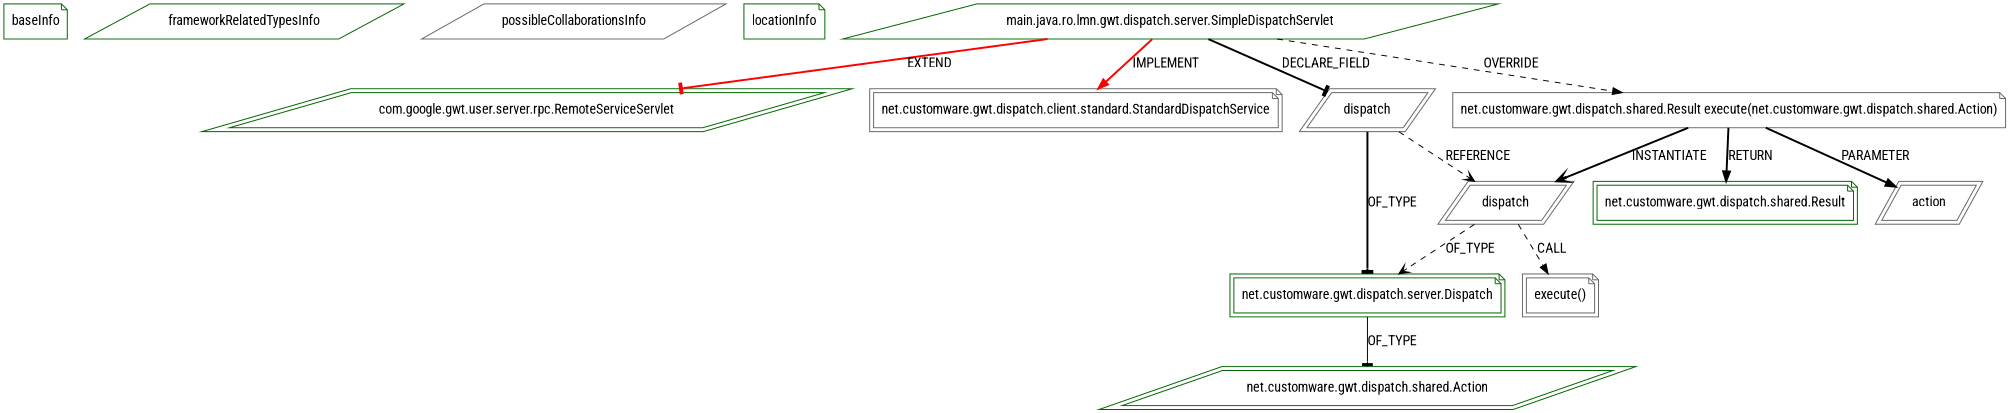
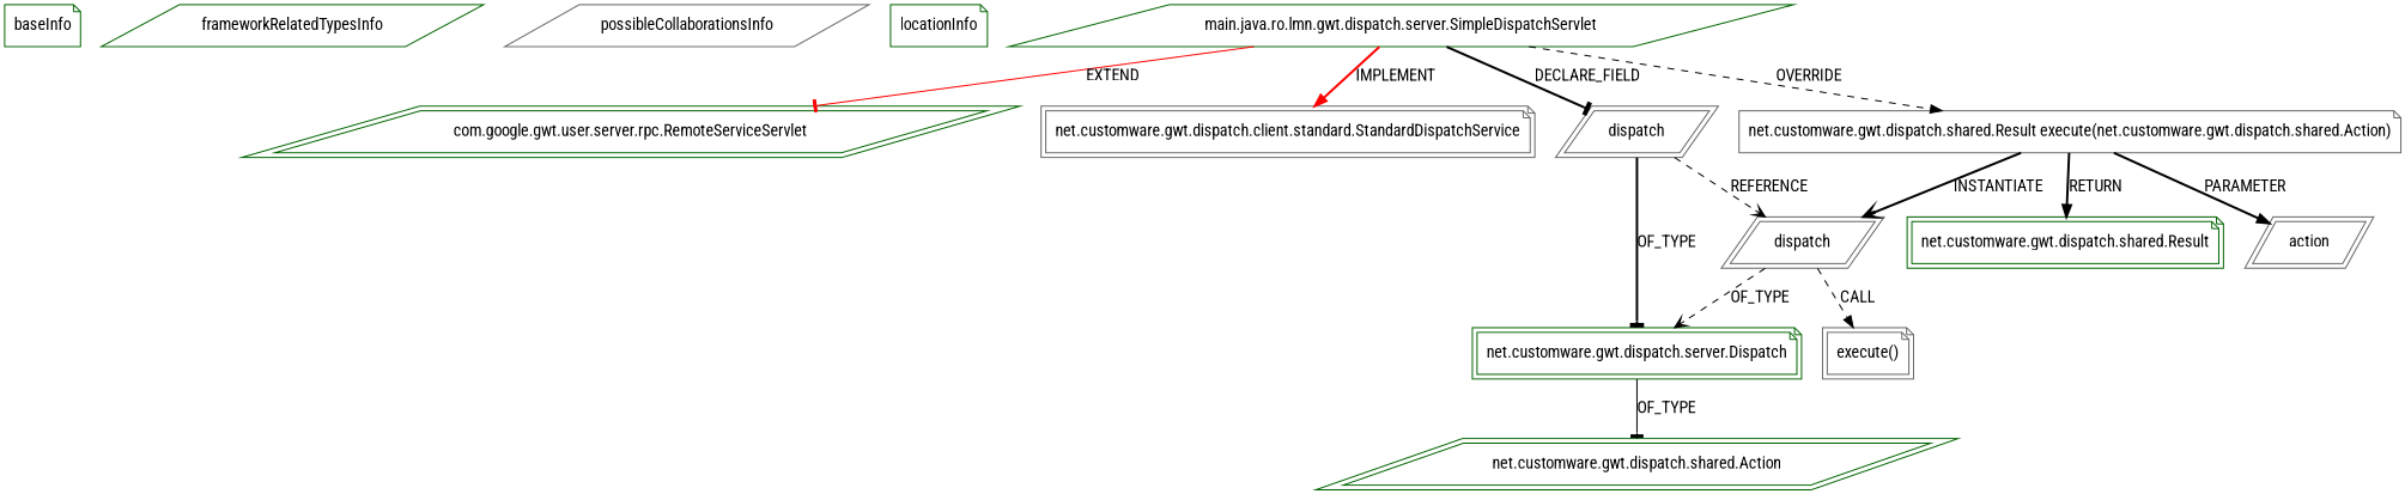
  digraph {
    fontname="Roboto Condensed"
    node [color=darkgreen fontname="Roboto Condensed" shape=parallelogram isFrameworkType=true peripheries=2]
    edge [arrowhead=normal fontname="Roboto Condensed" style=bold]
    baseInfo [category=extension_graph graphId=4431 isAnonymous=false possibleRelation=false shape=note isFrameworkType="" peripheries=""]
    frameworkRelatedTypesInfo [0="com.google.gwt.user.server.rpc.RemoteServiceServlet" 1="net.customware.gwt.dispatch.client.standard.StandardDispatchService" isFrameworkType="" peripheries=""]
    possibleCollaborationsInfo [color=gray40 isFrameworkType="" peripheries=""]
    locationInfo [contextSignature=SimpleDispatchServlet filePath="/rombert-gwt-dispatch-sample/gwt-dispatch-sample-master/dispatch-sample-manual/src/main/java/ro/lmn/gwt/dispatch/server/SimpleDispatchServlet.java" graphId=4431 projectName="rombert-gwt-dispatch-sample" shape=note isFrameworkType="" peripheries=""]
    n5 [isFrameworkType=false label="main.java.ro.lmn.gwt.dispatch.server.SimpleDispatchServlet" vertexType=ROOT_CLIENT_CLASS_DECLARATION peripheries=""]
    n6 [label="com.google.gwt.user.server.rpc.RemoteServiceServlet" vertexType=FRAMEWORK_CLASS_TYPE]
    n7 [color=gray40 label="net.customware.gwt.dispatch.client.standard.StandardDispatchService" shape=note vertexType=FRAMEWORK_INTERFACE_TYPE]
    n8 [color=gray40 label=dispatch vertexType=FIELD_DECLARATION]
    n9 [color=gray40 isFrameworkType=false label="net.customware.gwt.dispatch.shared.Result execute(net.customware.gwt.dispatch.shared.Action)" shape=note vertexType=OVERRIDING_METHOD_DECLARATION peripheries=""]
    n10 [label="net.customware.gwt.dispatch.server.Dispatch" shape=note vertexType=FRAMEWORK_INTERFACE_TYPE]
    n11 [color=gray40 label=dispatch vertexType=VARIABLE_EXPRESION]
    n12 [label="net.customware.gwt.dispatch.shared.Result" shape=note vertexType=FRAMEWORK_INTERFACE_TYPE]
    n13 [color=gray40 label=action vertexType=PARAMETER_DECLARATION]
    n14 [label="net.customware.gwt.dispatch.shared.Action" vertexType=FRAMEWORK_INTERFACE_TYPE]
    n15 [color=gray40 label="execute()" shape=note vertexType=INSIDE_CALL]
-   n5 -> n6 [arrowhead=tee color=red label=EXTEND]
+   n5 -> n6 [arrowhead=tee color=red label=EXTEND style=solid]
    n5 -> n7 [color=red label=IMPLEMENT]
    n5 -> n8 [arrowhead=tee label=DECLARE_FIELD]
    n5 -> n9 [label=OVERRIDE style=dashed]
    n8 -> n10 [arrowhead=tee label=OF_TYPE]
    n8 -> n11 [arrowhead=vee label=REFERENCE style=dashed]
    n9 -> n11 [arrowhead=vee label=INSTANTIATE]
    n9 -> n12 [label=RETURN]
    n9 -> n13 [label=PARAMETER]
    n10 -> n14 [arrowhead=tee label=OF_TYPE style=solid]
    n11 -> n10 [arrowhead=vee label=OF_TYPE style=dashed]
    n11 -> n15 [label=CALL style=dashed]
  }
